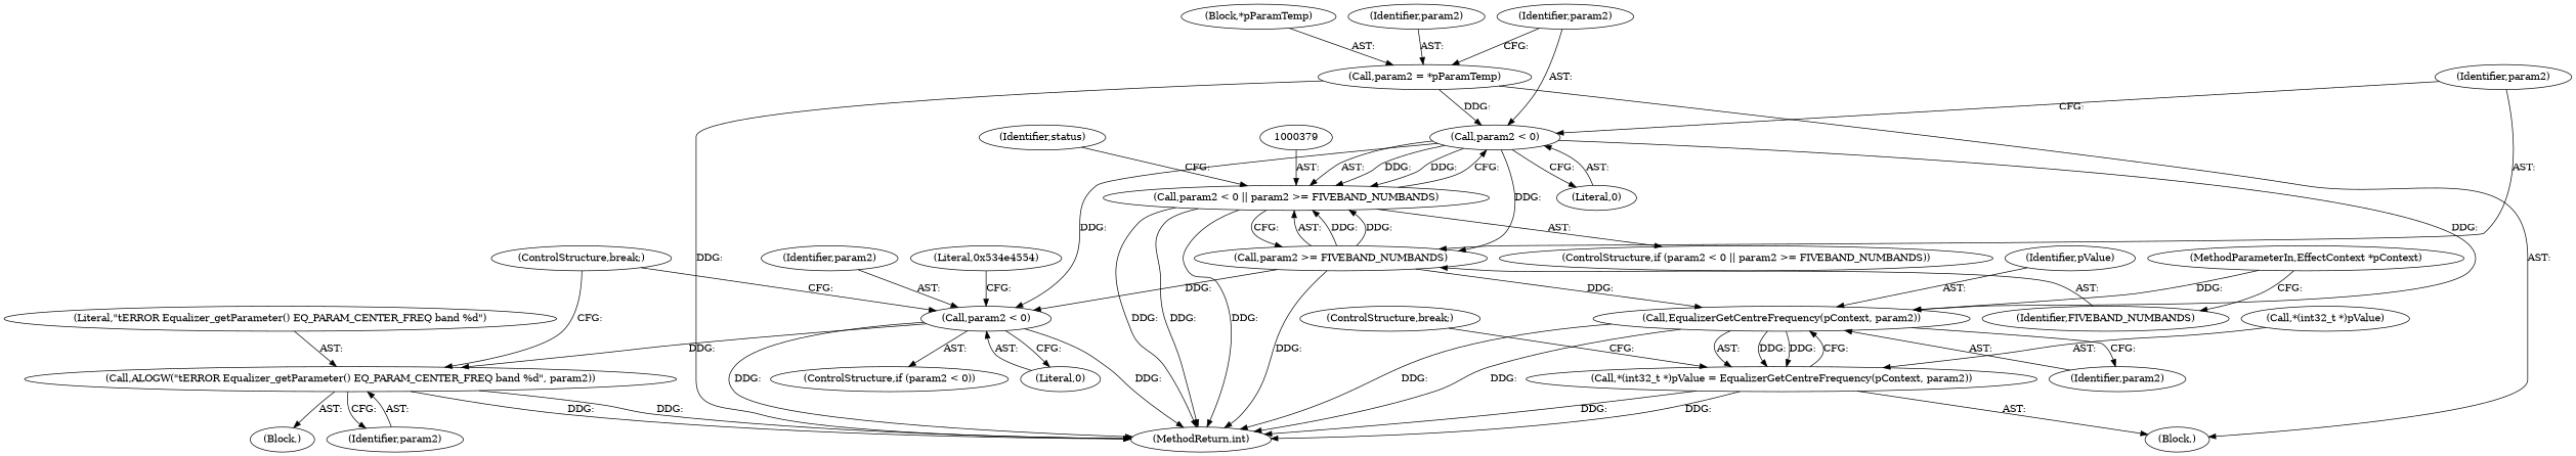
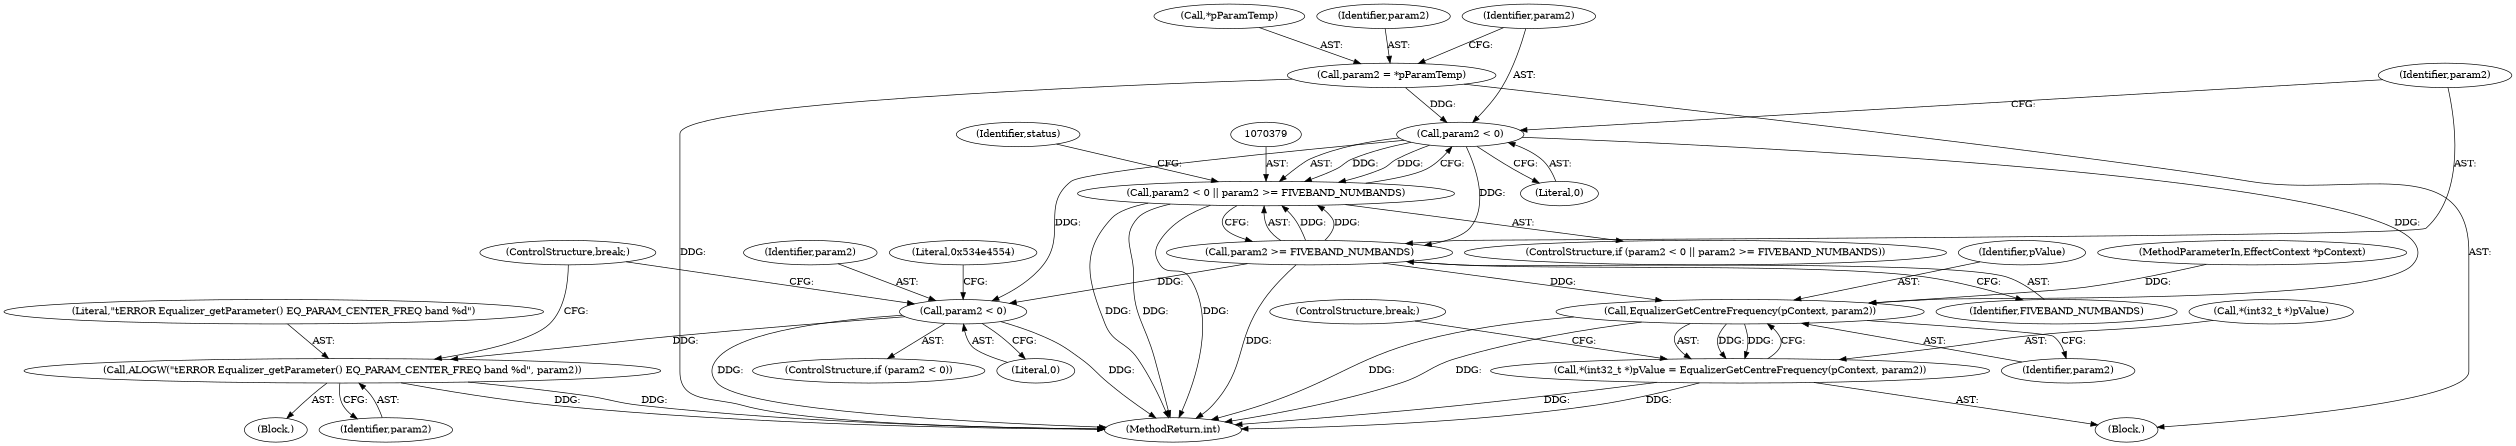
  digraph {
    n1 [label="(Call,param2 = *pParamTemp)"]
    n2 [label="(Call,param2 < 0)"]
    n3 [label="(MethodReturn,int)"]
    n4 [label="(Block,)"]
    n5 [label="(Call,param2 < 0 || param2 >= FIVEBAND_NUMBANDS)"]
    n6 [label="(Call,param2 >= FIVEBAND_NUMBANDS)"]
    n7 [label="(Call,param2 < 0)"]
    n8 [label="(Call,EqualizerGetCentreFrequency(pContext, param2))"]
    n9 [label="(Literal,0)"]
-   n10 [label="(Block,*pParamTemp)"]
+   n10 [label="(Call,*pParamTemp)"]
    n11 [label="(ControlStructure,if (param2 < 0 || param2 >= FIVEBAND_NUMBANDS))"]
    n12 [label="(Identifier,FIVEBAND_NUMBANDS)"]
    n13 [label="(Call,ALOGW(\"\tERROR Equalizer_getParameter() EQ_PARAM_CENTER_FREQ band %d\", param2))"]
    n14 [label="(ControlStructure,if (param2 < 0))"]
    n15 [label="(Literal,0)"]
    n16 [label="(Call,*(int32_t *)pValue = EqualizerGetCentreFrequency(pContext, param2))"]
    n17 [label="(Identifier,param2)"]
    n18 [label="(Block,)"]
    n19 [label="(Identifier,param2)"]
    n20 [label="(ControlStructure,break;)"]
    n21 [label="(ControlStructure,break;)"]
    n22 [label="(Call,*(int32_t *)pValue)"]
    n23 [label="(MethodParameterIn,EffectContext *pContext)"]
    n24 [label="(Identifier,pValue)"]
    n25 [label="(Literal,0x534e4554)"]
    n26 [label="(Literal,\"\tERROR Equalizer_getParameter() EQ_PARAM_CENTER_FREQ band %d\")"]
    n27 [label="(Identifier,status)"]
    n28 [label="(Identifier,param2)"]
    n29 [label="(Identifier,param2)"]
    n30 [label="(Identifier,param2)"]
    n31 [label="(Identifier,param2)"]
-   1000379
+   1000379 [label=1070379]
    n1 -> n2 [label="DDG: "]
    n1 -> n3 [label="DDG: "]
    n1 -> n4 [label="AST: "]
    n2 -> n5 [label="AST: "]
    n2 -> n5 [label="DDG: "]
    n2 -> n5 [label="DDG: "]
    n2 -> n6 [label="DDG: "]
    n2 -> n7 [label="DDG: "]
    n2 -> n8 [label="DDG: "]
    n2 -> n9 [label="CFG: "]
    n5 -> n2 [label="CFG: "]
    n5 -> n3 [label="DDG: "]
    n5 -> n3 [label="DDG: "]
    n5 -> n3 [label="DDG: "]
    n5 -> n6 [label="CFG: "]
    n5 -> n11 [label="AST: "]
    n6 -> n3 [label="DDG: "]
    n6 -> n5 [label="AST: "]
    n6 -> n5 [label="DDG: "]
    n6 -> n5 [label="DDG: "]
    n6 -> n7 [label="DDG: "]
    n6 -> n8 [label="DDG: "]
-   n23 -> n12 [label="CFG: "]
+   n6 -> n12 [label="CFG: "]
    n7 -> n3 [label="DDG: "]
    n7 -> n3 [label="DDG: "]
    n7 -> n13 [label="DDG: "]
    n7 -> n14 [label="AST: "]
    n7 -> n15 [label="CFG: "]
    n8 -> n3 [label="DDG: "]
    n8 -> n3 [label="DDG: "]
    n8 -> n16 [label="AST: "]
    n8 -> n16 [label="DDG: "]
    n8 -> n16 [label="DDG: "]
    n8 -> n17 [label="CFG: "]
    n9 -> n2 [label="AST: "]
    n10 -> n1 [label="AST: "]
    n12 -> n6 [label="AST: "]
    n13 -> n3 [label="DDG: "]
    n13 -> n3 [label="DDG: "]
    n13 -> n18 [label="AST: "]
    n13 -> n19 [label="CFG: "]
    n15 -> n7 [label="AST: "]
    n16 -> n3 [label="DDG: "]
    n16 -> n3 [label="DDG: "]
    n16 -> n4 [label="AST: "]
    n16 -> n8 [label="CFG: "]
    n17 -> n8 [label="AST: "]
    n19 -> n13 [label="AST: "]
    n20 -> n16 [label="CFG: "]
    n21 -> n7 [label="CFG: "]
    n21 -> n13 [label="CFG: "]
    n22 -> n16 [label="AST: "]
    n23 -> n8 [label="DDG: "]
    n24 -> n8 [label="AST: "]
    n25 -> n7 [label="CFG: "]
    n26 -> n13 [label="AST: "]
    n27 -> n5 [label="CFG: "]
    n28 -> n2 [label="CFG: "]
    n28 -> n6 [label="AST: "]
    n29 -> n1 [label="AST: "]
    n30 -> n1 [label="CFG: "]
    n30 -> n2 [label="AST: "]
    n31 -> n7 [label="AST: "]
    1000379 -> n5 [label="AST: "]
  }
